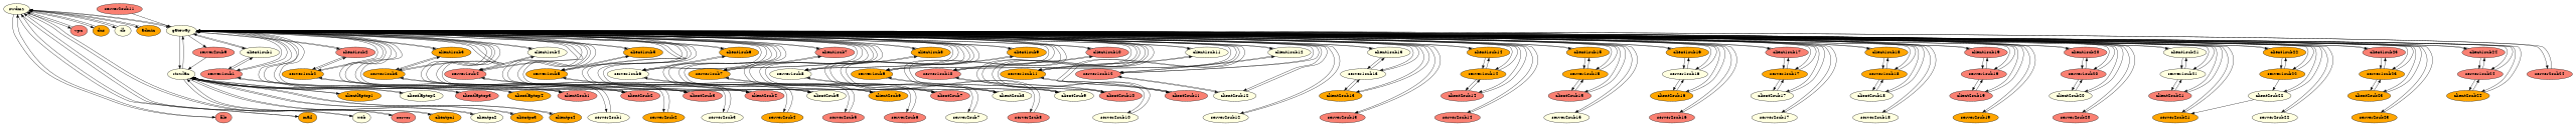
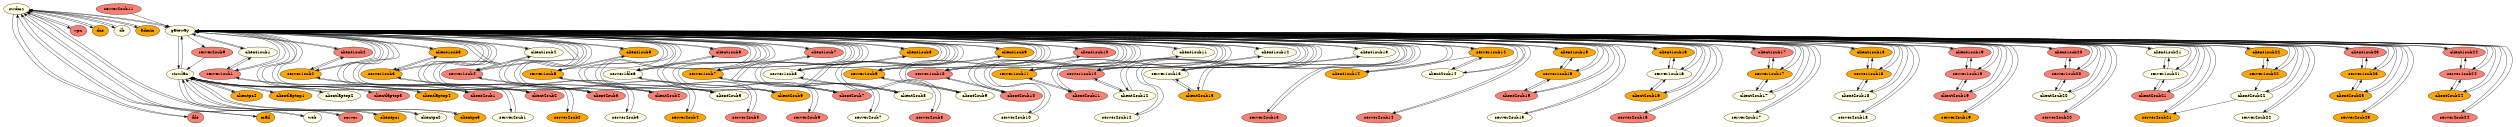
  digraph {
    node [fillcolor=salmon style=filled]
    edge [weight=0]
    swdmz [fillcolor=lightyellow]
    file
    mail [fillcolor=orange]
    web [fillcolor=lightyellow]
    n5 [label=server]
    vpn
    dns [fillcolor=orange]
    db [fillcolor=lightyellow]
    admin [fillcolor=orange]
    gateway [fillcolor=lightyellow]
    rtrwlan [fillcolor=lightyellow]
    client1sub1 [fillcolor=lightyellow]
    server1sub1
    client2sub1
    server2sub1 [fillcolor=lightyellow]
    client1sub2
    server1sub2 [fillcolor=orange]
    client2sub2
    server2sub2 [fillcolor=orange]
    client1sub3 [fillcolor=orange]
    server1sub3 [fillcolor=orange]
    client2sub3
    server2sub3 [fillcolor=lightyellow]
    client1sub4 [fillcolor=lightyellow]
    server1sub4
    client2sub4
    server2sub4 [fillcolor=orange]
    client1sub5 [fillcolor=orange]
    server1sub5 [fillcolor=orange]
    client2sub5 [fillcolor=lightyellow]
    server2sub5
-   client1sub6 [fillcolor=orange]
-   server1sub6 [fillcolor=lightyellow]
+   client1sub6
+   server1sub6 [fillcolor=lightyellow label=server1file6]
    client2sub6 [fillcolor=orange]
    server2sub6
    client1sub7
    server1sub7 [fillcolor=orange]
    client2sub7
    server2sub7 [fillcolor=lightyellow]
    client1sub8 [fillcolor=orange]
    server1sub8 [fillcolor=lightyellow]
    client2sub8 [fillcolor=lightyellow]
    server2sub8
    client1sub9 [fillcolor=orange]
    server1sub9 [fillcolor=orange]
    client2sub9 [fillcolor=lightyellow]
    server2sub9
    client1sub10
    server1sub10
    client2sub10
    server2sub10 [fillcolor=lightyellow]
    client1sub11 [fillcolor=lightyellow]
    server1sub11 [fillcolor=orange]
    client2sub11
    client1sub12 [fillcolor=lightyellow]
    server1sub12
    client2sub12 [fillcolor=lightyellow]
    server2sub12 [fillcolor=lightyellow]
    client1sub13 [fillcolor=lightyellow]
    server1sub13 [fillcolor=lightyellow]
    client2sub13 [fillcolor=orange]
    server2sub13
    client1sub14 [fillcolor=orange]
    server1sub14 [fillcolor=orange]
-   client2sub14
+   client2sub14 [fillcolor=lightyellow]
    server2sub14
    client1sub15 [fillcolor=orange]
    server1sub15 [fillcolor=orange]
    client2sub15
    server2sub15 [fillcolor=lightyellow]
    client1sub16 [fillcolor=orange]
    server1sub16 [fillcolor=lightyellow]
    client2sub16 [fillcolor=orange]
    server2sub16
    client1sub17
    server1sub17 [fillcolor=orange]
    client2sub17 [fillcolor=lightyellow]
    server2sub17 [fillcolor=lightyellow]
    client1sub18 [fillcolor=orange]
    server1sub18 [fillcolor=orange]
    client2sub18 [fillcolor=lightyellow]
    server2sub18 [fillcolor=lightyellow]
    client1sub19
    server1sub19
    client2sub19
    server2sub19 [fillcolor=orange]
    client1sub20
    server1sub20
    client2sub20 [fillcolor=lightyellow]
    server2sub20
    client1sub21 [fillcolor=lightyellow]
    server1sub21 [fillcolor=lightyellow]
    client2sub21
    server2sub21 [fillcolor=orange]
    client1sub22 [fillcolor=orange]
    server1sub22 [fillcolor=orange]
    client2sub22 [fillcolor=lightyellow]
    server2sub22 [fillcolor=lightyellow]
    client1sub23
    server1sub23 [fillcolor=orange]
    client2sub23 [fillcolor=orange]
    server2sub23 [fillcolor=orange]
    client1sub24
    server1sub24
    client2sub24 [fillcolor=orange]
    server2sub24
    clientpc1 [fillcolor=orange]
    clientpc2 [fillcolor=lightyellow]
    clientpc3 [fillcolor=orange]
    clientpc4 [fillcolor=orange]
    clientlaptop1 [fillcolor=orange]
    clientlaptop2 [fillcolor=lightyellow]
    clientlaptop3
    clientlaptop4 [fillcolor=orange]
    server2sub11
    swdmz -> file
    swdmz -> mail
    swdmz -> web
    swdmz -> n5
    swdmz -> vpn
    swdmz -> dns
    swdmz -> db
    swdmz -> admin
    swdmz -> gateway
    file -> swdmz
    mail -> swdmz
    web -> swdmz
    n5 -> swdmz
    vpn -> swdmz
    dns -> swdmz
    db -> swdmz
    admin -> swdmz
    gateway -> swdmz
    gateway -> rtrwlan [weight=""]
    gateway -> client1sub1
    gateway -> server1sub1
    gateway -> client2sub1
    gateway -> server2sub1
    gateway -> client1sub2
    gateway -> server1sub2
    gateway -> client2sub2
    gateway -> server2sub2
    gateway -> client1sub3
    gateway -> server1sub3
    gateway -> client2sub3
    gateway -> server2sub3
    gateway -> client1sub4
    gateway -> server1sub4
    gateway -> client2sub4
    gateway -> server2sub4
    gateway -> client1sub5
    gateway -> server1sub5
    gateway -> client2sub5
    gateway -> server2sub5
    gateway -> client1sub6
    gateway -> server1sub6
    gateway -> client2sub6
    gateway -> server2sub6
    gateway -> client1sub7
    gateway -> server1sub7
    gateway -> client2sub7
    gateway -> server2sub7
    gateway -> client1sub8
    gateway -> server1sub8
    gateway -> client2sub8
    gateway -> server2sub8
    gateway -> client1sub9
    gateway -> server1sub9
    gateway -> client2sub9
    gateway -> server2sub9
    gateway -> client1sub10
    gateway -> server1sub10
    gateway -> client2sub10
    gateway -> server2sub10
    gateway -> client1sub11
    gateway -> server1sub11
    gateway -> client2sub11
    gateway -> client1sub12
    gateway -> server1sub12
    gateway -> client2sub12
    gateway -> server2sub12
    gateway -> client1sub13
    gateway -> server1sub13
    gateway -> client2sub13
    gateway -> server2sub13
    gateway -> client1sub14
    gateway -> server1sub14
    gateway -> client2sub14
    gateway -> server2sub14
    gateway -> client1sub15
    gateway -> server1sub15
    gateway -> client2sub15
    gateway -> server2sub15
    gateway -> client1sub16
    gateway -> server1sub16
    gateway -> client2sub16
    gateway -> server2sub16
    gateway -> client1sub17
    gateway -> server1sub17
    gateway -> client2sub17
    gateway -> server2sub17
    gateway -> client1sub18
    gateway -> server1sub18
    gateway -> client2sub18
    gateway -> server2sub18
    gateway -> client1sub19
    gateway -> server1sub19
    gateway -> client2sub19
    gateway -> server2sub19
    gateway -> client1sub20
    gateway -> server1sub20
    gateway -> client2sub20
    gateway -> server2sub20
    gateway -> client1sub21
    gateway -> server1sub21
    gateway -> client2sub21
    gateway -> server2sub21
    gateway -> client1sub22
    gateway -> server1sub22
    gateway -> client2sub22
    gateway -> server2sub22
    gateway -> client1sub23
    gateway -> server1sub23
    gateway -> client2sub23
    gateway -> server2sub23
    gateway -> client1sub24
    gateway -> server1sub24
    gateway -> client2sub24
    gateway -> server2sub24
    rtrwlan -> gateway [weight=""]
    rtrwlan -> clientpc1
    rtrwlan -> clientpc2
    rtrwlan -> clientpc3
    rtrwlan -> clientpc4
    rtrwlan -> clientlaptop1
    rtrwlan -> clientlaptop2
    rtrwlan -> clientlaptop3
    rtrwlan -> clientlaptop4
    client1sub1 -> gateway
    client1sub1 -> server1sub1
    server1sub1 -> gateway
    server1sub1 -> client1sub1
    server1sub1 -> client2sub1
    client2sub1 -> gateway
    client2sub1 -> server1sub1
    server2sub1 -> gateway
    client1sub2 -> gateway
    client1sub2 -> server1sub2
    server1sub2 -> gateway
    server1sub2 -> client1sub2
    server1sub2 -> client2sub2
    client2sub2 -> gateway
    client2sub2 -> server1sub2
    server2sub2 -> gateway
    client1sub3 -> gateway
    client1sub3 -> server1sub3
    server1sub3 -> gateway
    server1sub3 -> client1sub3
    server1sub3 -> client2sub3
    client2sub3 -> gateway
    client2sub3 -> server1sub3
    server2sub3 -> gateway
    client1sub4 -> gateway
    client1sub4 -> server1sub4
    server1sub4 -> gateway
    server1sub4 -> client1sub4
    server1sub4 -> client2sub4
    client2sub4 -> gateway
    client2sub4 -> server1sub4
    server2sub4 -> gateway
    client1sub5 -> gateway
    client1sub5 -> server1sub5
-   server1sub5 -> gateway
    server1sub5 -> client1sub5
    server1sub5 -> client2sub5
    client2sub5 -> gateway
    client2sub5 -> server1sub5
    server2sub5 -> gateway
    client1sub6 -> gateway
    client1sub6 -> server1sub6
    server1sub6 -> gateway
    server1sub6 -> client1sub6
    server1sub6 -> client2sub6
    client2sub6 -> gateway
    client2sub6 -> server1sub6
    server2sub6 -> gateway
    client1sub7 -> gateway
    client1sub7 -> server1sub7
    server1sub7 -> gateway
    server1sub7 -> client1sub7
    server1sub7 -> client2sub7
    client2sub7 -> gateway
    client2sub7 -> server1sub7
    server2sub7 -> gateway
    client1sub8 -> gateway
    client1sub8 -> server1sub8
    server1sub8 -> gateway
    server1sub8 -> client1sub8
    server1sub8 -> client2sub8
    client2sub8 -> gateway
    client2sub8 -> server1sub8
    server2sub8 -> gateway
    client1sub9 -> gateway
    client1sub9 -> server1sub9
    server1sub9 -> gateway
    server1sub9 -> client1sub9
    server1sub9 -> client2sub9
    client2sub9 -> gateway
    client2sub9 -> server1sub9
    server2sub9 -> rtrwlan
    client1sub10 -> gateway
    client1sub10 -> server1sub10
    server1sub10 -> gateway
    server1sub10 -> client1sub10
    server1sub10 -> client2sub10
    client2sub10 -> gateway
    client2sub10 -> server1sub10
    server2sub10 -> gateway
    client1sub11 -> gateway
    client1sub11 -> server1sub11
    server1sub11 -> gateway
    server1sub11 -> client1sub11
    server1sub11 -> client2sub11
    client2sub11 -> gateway
    client2sub11 -> server1sub11
    client1sub12 -> gateway
    client1sub12 -> server1sub12
    server1sub12 -> gateway
    server1sub12 -> client1sub12
    server1sub12 -> client2sub12
    client2sub12 -> gateway
    client2sub12 -> server1sub12
    server2sub12 -> gateway
    client1sub13 -> gateway
    client1sub13 -> server1sub13
    server1sub13 -> gateway
    server1sub13 -> client1sub13
    server1sub13 -> client2sub13
    client2sub13 -> gateway
    client2sub13 -> server1sub13
    server2sub13 -> gateway
    client1sub14 -> gateway
-   client1sub14 -> server1sub14
    server1sub14 -> gateway
    server1sub14 -> client1sub14
    server1sub14 -> client2sub14
    client2sub14 -> gateway
    client2sub14 -> server1sub14
    server2sub14 -> gateway
    client1sub15 -> gateway
    client1sub15 -> server1sub15
    server1sub15 -> gateway
    server1sub15 -> client1sub15
    server1sub15 -> client2sub15
    client2sub15 -> gateway
    client2sub15 -> server1sub15
    server2sub15 -> gateway
    client1sub16 -> gateway
    client1sub16 -> server1sub16
    server1sub16 -> gateway
    server1sub16 -> client1sub16
    server1sub16 -> client2sub16
    client2sub16 -> gateway
    client2sub16 -> server1sub16
    server2sub16 -> gateway
    client1sub17 -> gateway
    client1sub17 -> server1sub17
    server1sub17 -> gateway
    server1sub17 -> client1sub17
    server1sub17 -> client2sub17
    client2sub17 -> gateway
    client2sub17 -> server1sub17
    server2sub17 -> gateway
    client1sub18 -> gateway
    client1sub18 -> server1sub18
    server1sub18 -> gateway
    server1sub18 -> client1sub18
    server1sub18 -> client2sub18
    client2sub18 -> gateway
    client2sub18 -> server1sub18
    server2sub18 -> gateway
    client1sub19 -> gateway
    client1sub19 -> server1sub19
    server1sub19 -> gateway
    server1sub19 -> client1sub19
    server1sub19 -> client2sub19
    client2sub19 -> gateway
    client2sub19 -> server1sub19
    server2sub19 -> gateway
    client1sub20 -> gateway
    client1sub20 -> server1sub20
    server1sub20 -> gateway
    server1sub20 -> client1sub20
    server1sub20 -> client2sub20
    client2sub20 -> gateway
    client2sub20 -> server1sub20
    server2sub20 -> gateway
    client1sub21 -> gateway
    client1sub21 -> server1sub21
    server1sub21 -> gateway
    server1sub21 -> client1sub21
    server1sub21 -> client2sub21
    client2sub21 -> gateway
    client2sub21 -> server1sub21
    server2sub21 -> gateway
    client1sub22 -> gateway
    client1sub22 -> server1sub22
    server1sub22 -> gateway
    server1sub22 -> client1sub22
    server1sub22 -> client2sub22
    client2sub22 -> gateway
    client2sub22 -> server2sub21
    server2sub22 -> gateway
    client1sub23 -> gateway
    client1sub23 -> server1sub23
    server1sub23 -> gateway
    server1sub23 -> client1sub23
    server1sub23 -> client2sub23
    client2sub23 -> gateway
    client2sub23 -> server1sub23
    server2sub23 -> gateway
    client1sub24 -> gateway
    client1sub24 -> server1sub24
    server1sub24 -> gateway
    server1sub24 -> client1sub24
    server1sub24 -> client2sub24
    client2sub24 -> gateway
    client2sub24 -> server1sub24
    server2sub24 -> gateway
    clientpc1 -> rtrwlan
    clientpc2 -> rtrwlan
    clientpc3 -> rtrwlan
    clientpc4 -> rtrwlan
    clientlaptop1 -> rtrwlan
    clientlaptop2 -> rtrwlan
    clientlaptop3 -> rtrwlan
    clientlaptop4 -> rtrwlan
    server2sub11 -> gateway
  }
